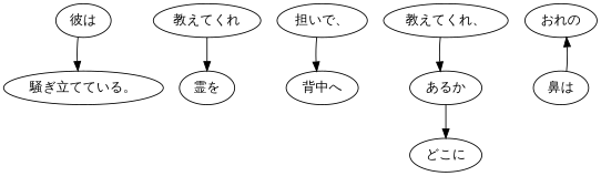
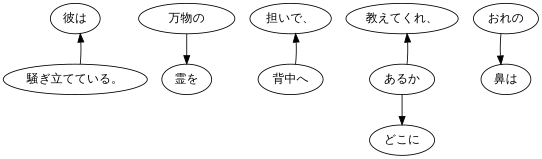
  digraph {
    fontname=Nunito
    node [fontname=Nunito]
    edge [fontname=Nunito]
    n1 [label="彼は"]
    n2 [label="騒ぎ立てている。"]
-   n3 [label="教えてくれ"]
+   n3 [label="万物の"]
    n4 [label="霊を"]
    n5 [label="担いで、"]
    n6 [label="背中へ"]
    n7 [label="教えてくれ、"]
    n8 [label="おれの"]
    n9 [label="鼻は"]
    n10 [label="どこに"]
    n11 [label="あるか"]
-   n1 -> n2
+   n2 -> n1
    n3 -> n4
-   n5 -> n6
-   n9 -> n8
-   n7 -> n11
+   n6 -> n5
+   n8 -> n9
+   n11 -> n7
    n11 -> n10
  }
